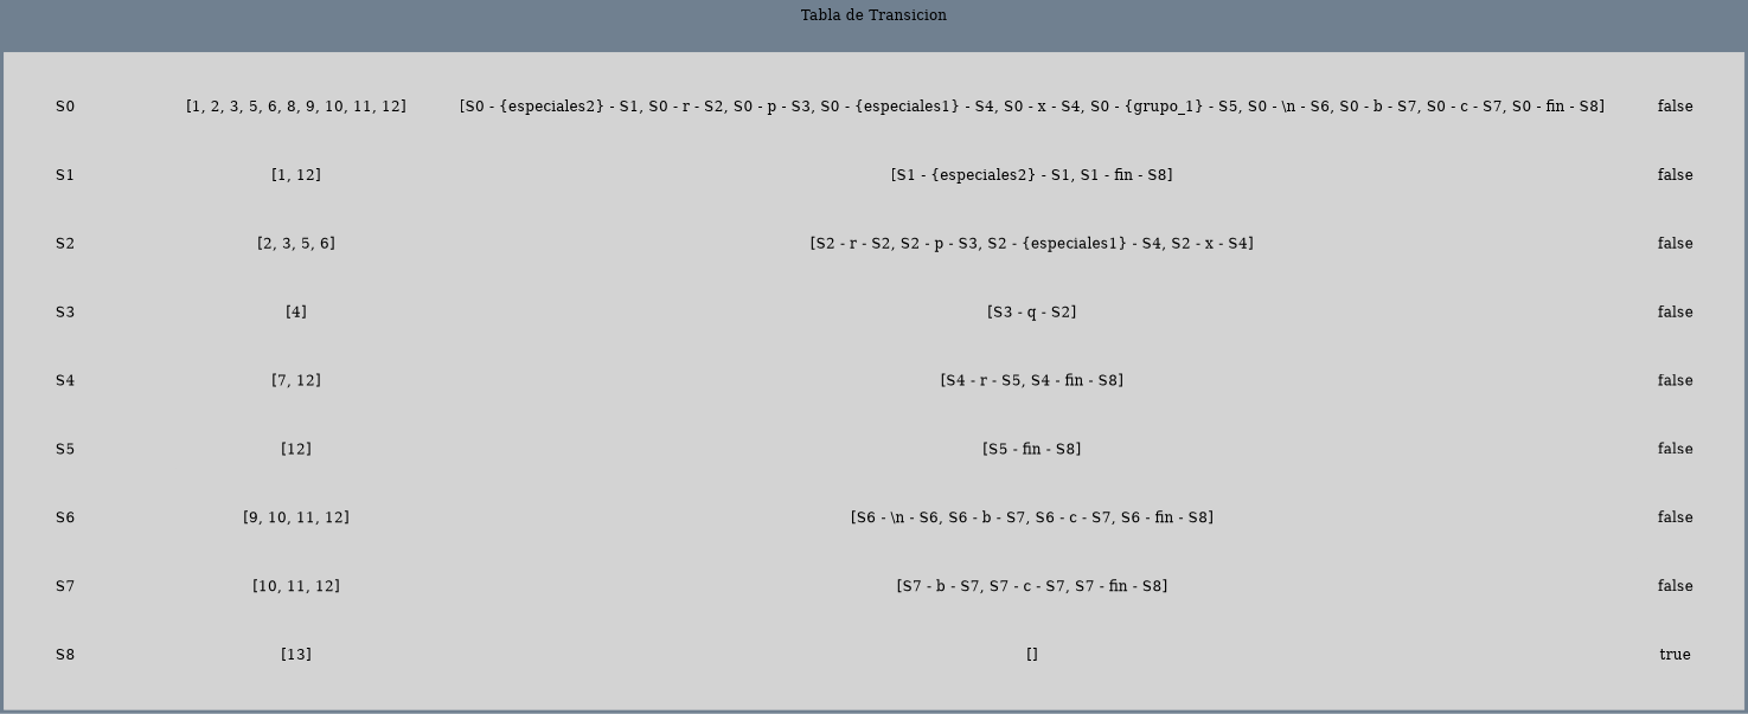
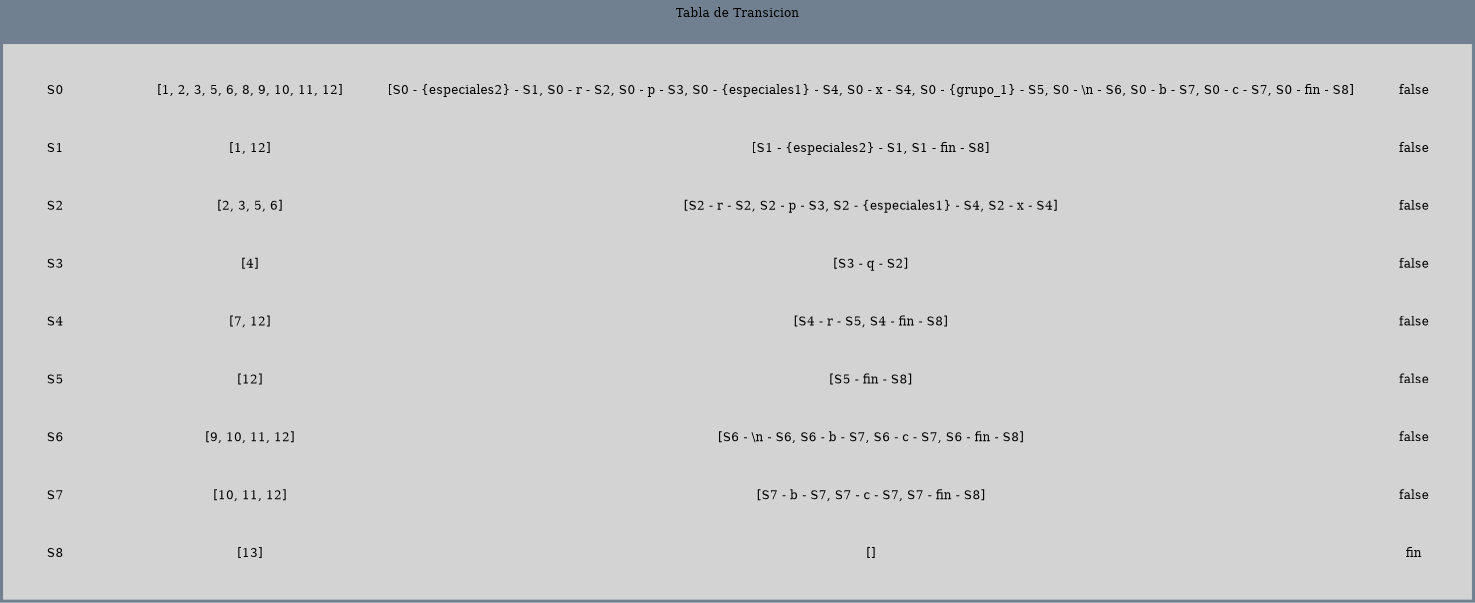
  digraph {
    bgcolor=slategrey
    label="Tabla de Transicion"
    labelloc=t
-   n1 [color=lightgrey label=< <TABLE border="10" cellspacing="10" cellpadding="10" style="rounded"><TR><TD>S0</TD>   <TD> </TD>   <TD>[1, 2, 3, 5, 6, 8, 9, 10, 11, 12]</TD>   <TD>[S0 - {especiales2} - S1, S0 - r - S2, S0 - p - S3, S0 - {especiales1} - S4, S0 - x - S4, S0 - {grupo_1} - S5, S0 - \\n - S6, S0 - b - S7, S0 - c - S7, S0 - fin - S8]</TD>   <TD>false</TD>   </TR><TR><TD>S1</TD>   <TD> </TD>   <TD>[1, 12]</TD>   <TD>[S1 - {especiales2} - S1, S1 - fin - S8]</TD>   <TD>false</TD>   </TR><TR><TD>S2</TD>   <TD> </TD>   <TD>[2, 3, 5, 6]</TD>   <TD>[S2 - r - S2, S2 - p - S3, S2 - {especiales1} - S4, S2 - x - S4]</TD>   <TD>false</TD>   </TR><TR><TD>S3</TD>   <TD> </TD>   <TD>[4]</TD>   <TD>[S3 - q - S2]</TD>   <TD>false</TD>   </TR><TR><TD>S4</TD>   <TD> </TD>   <TD>[7, 12]</TD>   <TD>[S4 - r - S5, S4 - fin - S8]</TD>   <TD>false</TD>   </TR><TR><TD>S5</TD>   <TD> </TD>   <TD>[12]</TD>   <TD>[S5 - fin - S8]</TD>   <TD>false</TD>   </TR><TR><TD>S6</TD>   <TD> </TD>   <TD>[9, 10, 11, 12]</TD>   <TD>[S6 - \\n - S6, S6 - b - S7, S6 - c - S7, S6 - fin - S8]</TD>   <TD>false</TD>   </TR><TR><TD>S7</TD>   <TD> </TD>   <TD>[10, 11, 12]</TD>   <TD>[S7 - b - S7, S7 - c - S7, S7 - fin - S8]</TD>   <TD>false</TD>   </TR><TR><TD>S8</TD>   <TD> </TD>   <TD>[13]</TD>   <TD>[]</TD>   <TD>true</TD>   </TR></TABLE>> shape=box style=filled]
+   n1 [color=lightgrey label=< <TABLE border="10" cellspacing="10" cellpadding="10" style="rounded"><TR><TD>S0</TD>   <TD> </TD>   <TD>[1, 2, 3, 5, 6, 8, 9, 10, 11, 12]</TD>   <TD>[S0 - {especiales2} - S1, S0 - r - S2, S0 - p - S3, S0 - {especiales1} - S4, S0 - x - S4, S0 - {grupo_1} - S5, S0 - \\n - S6, S0 - b - S7, S0 - c - S7, S0 - fin - S8]</TD>   <TD>false</TD>   </TR><TR><TD>S1</TD>   <TD> </TD>   <TD>[1, 12]</TD>   <TD>[S1 - {especiales2} - S1, S1 - fin - S8]</TD>   <TD>false</TD>   </TR><TR><TD>S2</TD>   <TD> </TD>   <TD>[2, 3, 5, 6]</TD>   <TD>[S2 - r - S2, S2 - p - S3, S2 - {especiales1} - S4, S2 - x - S4]</TD>   <TD>false</TD>   </TR><TR><TD>S3</TD>   <TD> </TD>   <TD>[4]</TD>   <TD>[S3 - q - S2]</TD>   <TD>false</TD>   </TR><TR><TD>S4</TD>   <TD> </TD>   <TD>[7, 12]</TD>   <TD>[S4 - r - S5, S4 - fin - S8]</TD>   <TD>false</TD>   </TR><TR><TD>S5</TD>   <TD> </TD>   <TD>[12]</TD>   <TD>[S5 - fin - S8]</TD>   <TD>false</TD>   </TR><TR><TD>S6</TD>   <TD> </TD>   <TD>[9, 10, 11, 12]</TD>   <TD>[S6 - \\n - S6, S6 - b - S7, S6 - c - S7, S6 - fin - S8]</TD>   <TD>false</TD>   </TR><TR><TD>S7</TD>   <TD> </TD>   <TD>[10, 11, 12]</TD>   <TD>[S7 - b - S7, S7 - c - S7, S7 - fin - S8]</TD>   <TD>false</TD>   </TR><TR><TD>S8</TD>   <TD> </TD>   <TD>[13]</TD>   <TD>[]</TD>   <TD>fin</TD>   </TR></TABLE>> shape=box style=filled]
  }
